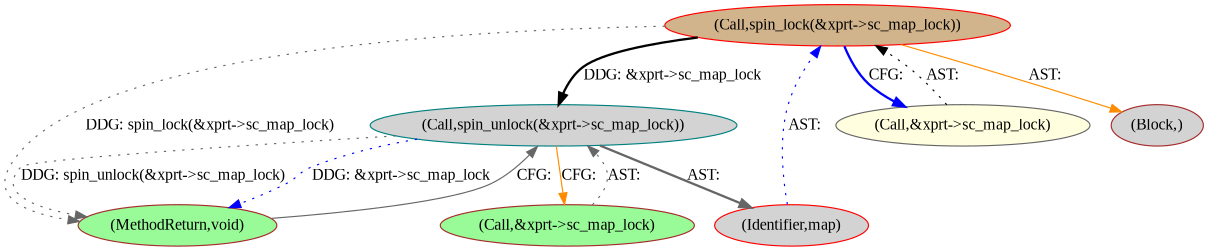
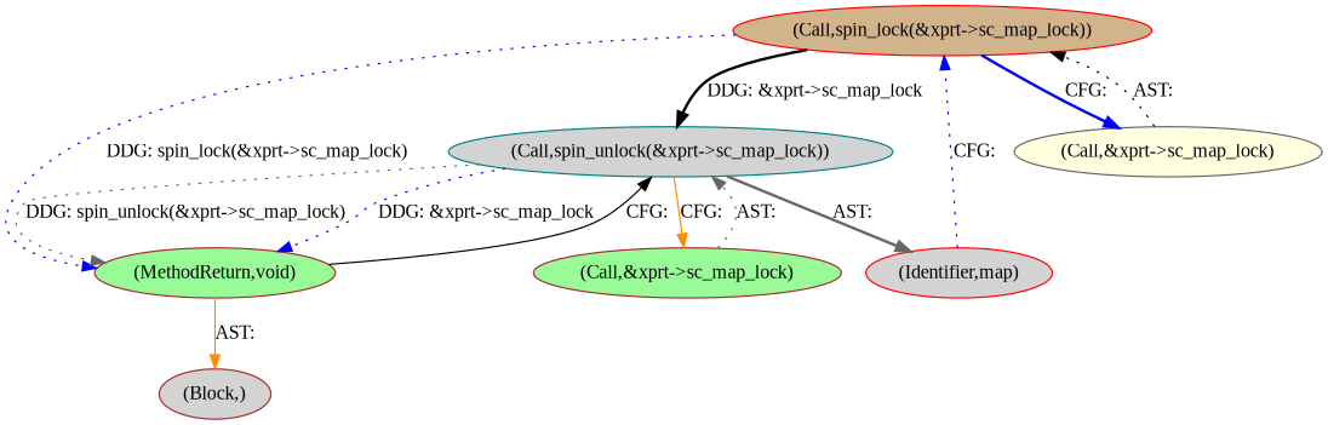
  digraph {
    fontname="Liberation Serif"
    node [color=brown fillcolor=lightgrey fontname="Liberation Serif" style=filled]
    edge [color=blue fontname="Liberation Serif" style=dotted]
    n1 [color=red fillcolor=tan label="(Call,spin_lock(&xprt->sc_map_lock))"]
    n2 [color=teal label="(Call,spin_unlock(&xprt->sc_map_lock))"]
    n3 [color=gray40 fillcolor=lightyellow label="(Call,&xprt->sc_map_lock)"]
    n4 [label="(Block,)"]
    n5 [fillcolor=palegreen label="(MethodReturn,void)"]
    n6 [fillcolor=palegreen label="(Call,&xprt->sc_map_lock)"]
    n7 [color=red label="(Identifier,map)"]
    n1 -> n2 [color=black label="DDG: &xprt->sc_map_lock" style=bold]
    n1 -> n3 [label="CFG: " style=bold]
-   n1 -> n4 [color=darkorange label="AST: " style=solid]
-   n1 -> n5 [color=gray40 label="DDG: spin_lock(&xprt->sc_map_lock)"]
+   n5 -> n4 [color=darkorange label="AST: " style=solid]
+   n1 -> n5 [label="DDG: spin_lock(&xprt->sc_map_lock)"]
    n2 -> n5 [color=gray40 label="DDG: spin_unlock(&xprt->sc_map_lock)"]
    n2 -> n5 [label="DDG: &xprt->sc_map_lock"]
    n2 -> n6 [color=darkorange label="CFG: " style=solid]
    n2 -> n7 [color=gray40 label="AST: " style=bold]
    n3 -> n1 [color=black label="AST: "]
-   n5 -> n2 [color=gray40 label="CFG: " style=solid]
+   n5 -> n2 [color=black label="CFG: " style=solid]
    n6 -> n2 [color=gray40 label="AST: "]
-   n7 -> n1 [label="AST: "]
+   n7 -> n1 [label="CFG: "]
  }
